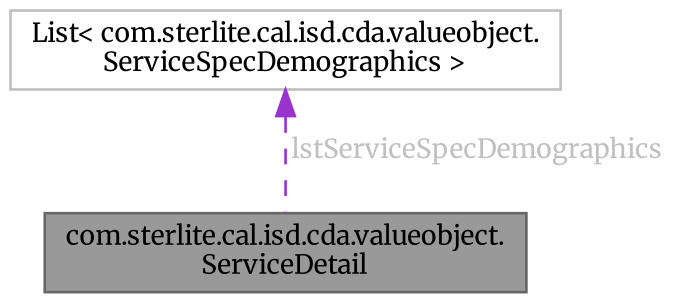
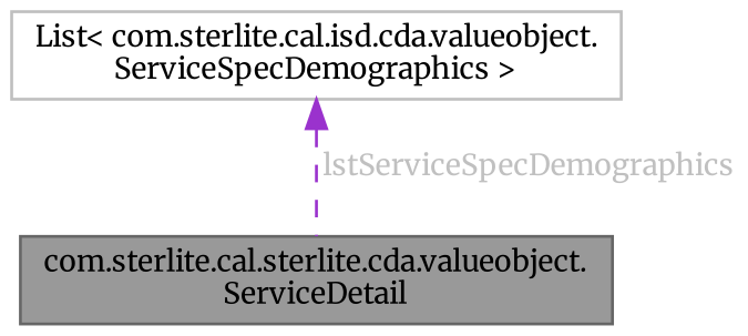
  digraph {
    fontname=Merriweather
    node [fontname=Merriweather fontsize=10 shape=box style=filled]
-   n1 [color=gray40 fillcolor=grey60 fontcolor=black height=0.2 label="com.sterlite.cal.isd.cda.valueobject.\lServiceDetail" width=0.4]
+   n1 [color=gray40 fillcolor=grey60 fontcolor=black height=0.2 label="com.sterlite.cal.sterlite.cda.valueobject.\lServiceDetail" width=0.4]
    n2 [color=grey75 fillcolor=white height=0.2 label="List\< com.sterlite.cal.isd.cda.valueobject.\lServiceSpecDemographics \>" width=0.4]
    n2 -> n1 [color=darkorchid3 dir=back fontcolor=grey fontname=Merriweather fontsize=10 label=" lstServiceSpecDemographics" labelfontname=Helvetica labelfontsize=10 style=dashed]
  }
